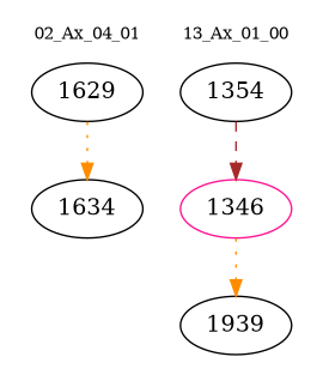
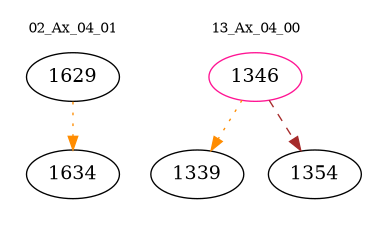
  digraph {
    node [color=black]
    edge [color=darkorange style=dotted]
    n1 [label=1629]
    n2 [label=1634]
    n3 [color=deeppink label=1346]
-   n4 [label=1939]
+   n4 [label=1339]
    n5 [label=1354]
    subgraph cluster_1 {
      color=white
      fontsize=10
      label="02_Ax_04_01"
      n1
      n2
    }
    subgraph cluster_2 {
      color=white
      fontsize=10
-     label="13_Ax_01_00"
+     label="13_Ax_04_00"
      n3
      n4
      n5
    }
    n1 -> n2
    n3 -> n4
-   n5 -> n3 [color=brown style=dashed]
+   n3 -> n5 [color=brown style=dashed]
  }
